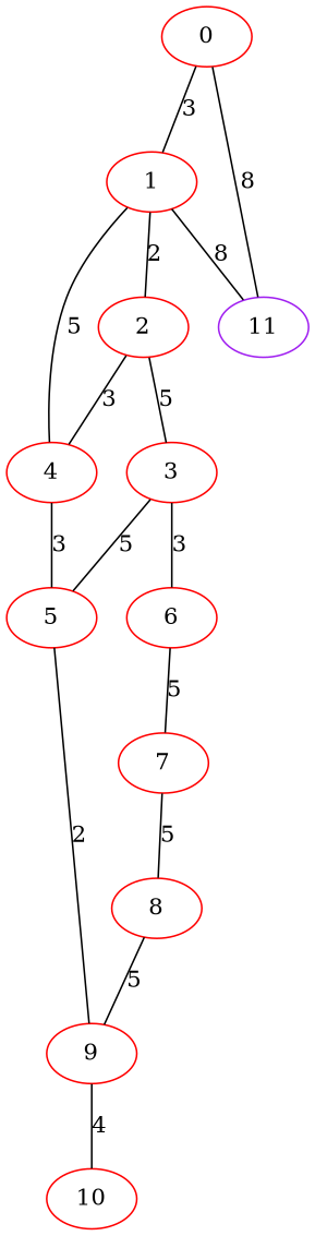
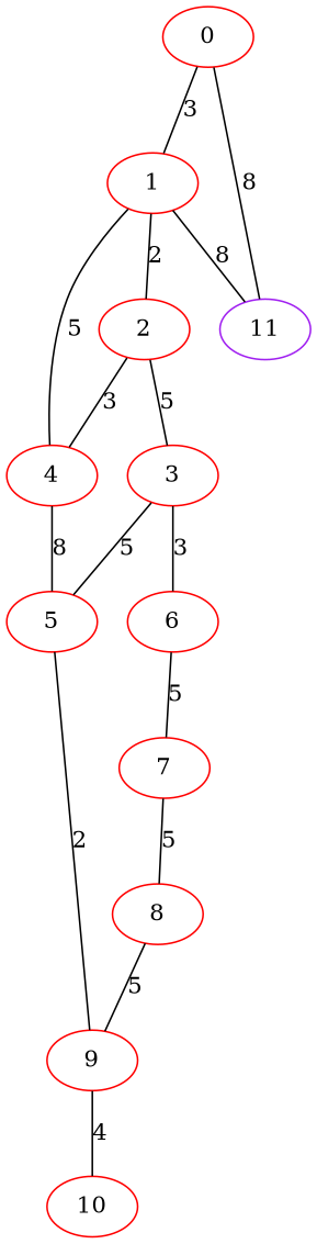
  graph {
    node [color=red weight=1]
    0
    1
    11 [color=purple weight=4]
    2
    4
    3
    5
    6
    9
    7
    8
    10
    0 -- 1 [label=3]
    0 -- 11 [label=8]
    1 -- 11 [label=8]
    1 -- 2 [label=2]
    1 -- 4 [label=5]
    2 -- 4 [label=3]
    2 -- 3 [label=5]
-   4 -- 5 [label=3]
+   4 -- 5 [label=8]
    3 -- 5 [label=5]
    3 -- 6 [label=3]
    5 -- 9 [label=2]
    6 -- 7 [label=5]
    9 -- 10 [label=4]
    7 -- 8 [label=5]
    8 -- 9 [label=5]
  }
